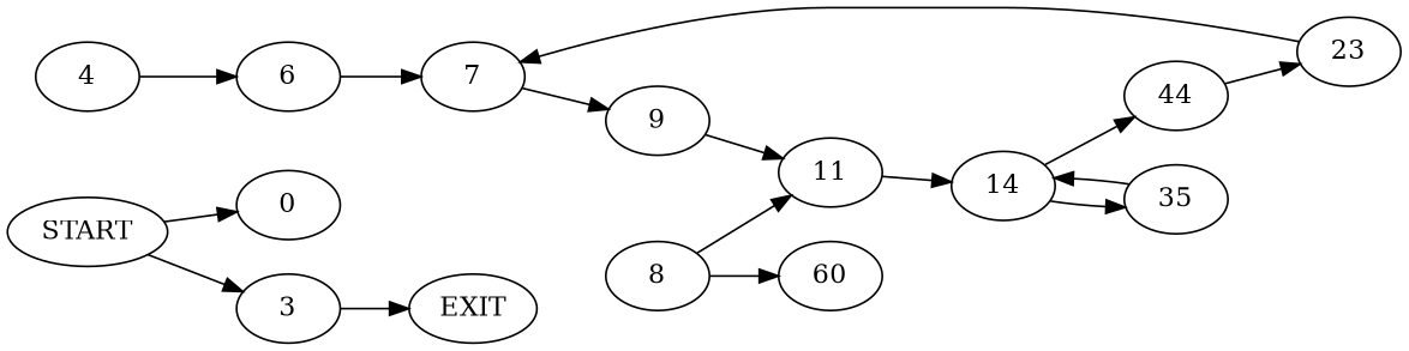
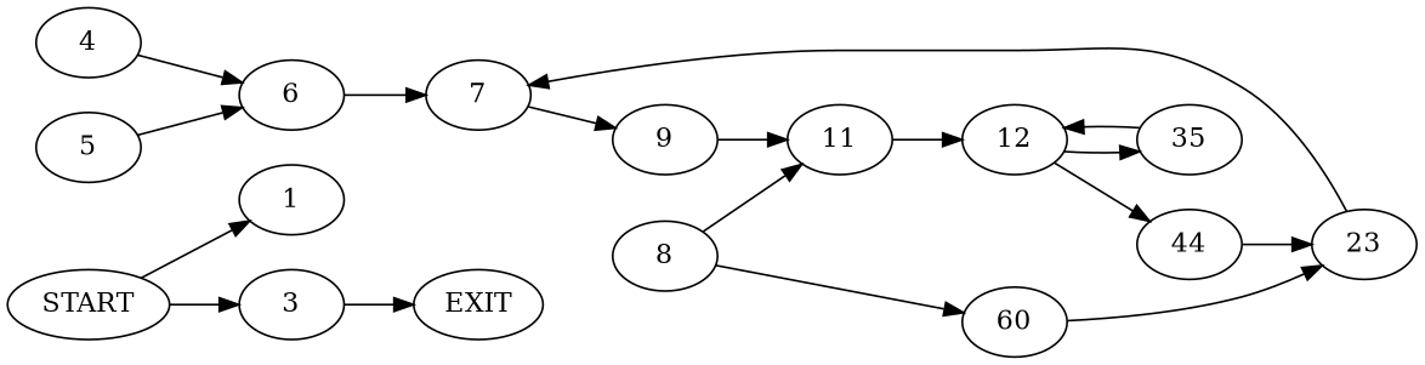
  digraph {
    rankdir=LR
    n1 [label=START]
-   1 [label=0]
+   1
    3
    n4 [label=EXIT]
    4
    6
+   5
    7
    9
    n10 [label=60]
    8
    11
    n13 [label=23]
-   12 [label=14]
+   12
    n15 [label=44]
    n16 [label=35]
    n1 -> 1
    n1 -> 3
    3 -> n4
    4 -> 6
    6 -> 7
+   5 -> 6
    7 -> 9
    9 -> 11
+   n10 -> n13
    8 -> n10
    8 -> 11
    11 -> 12
    n13 -> 7
    12 -> n15
    12 -> n16
    n15 -> n13
    n16 -> 12
  }
